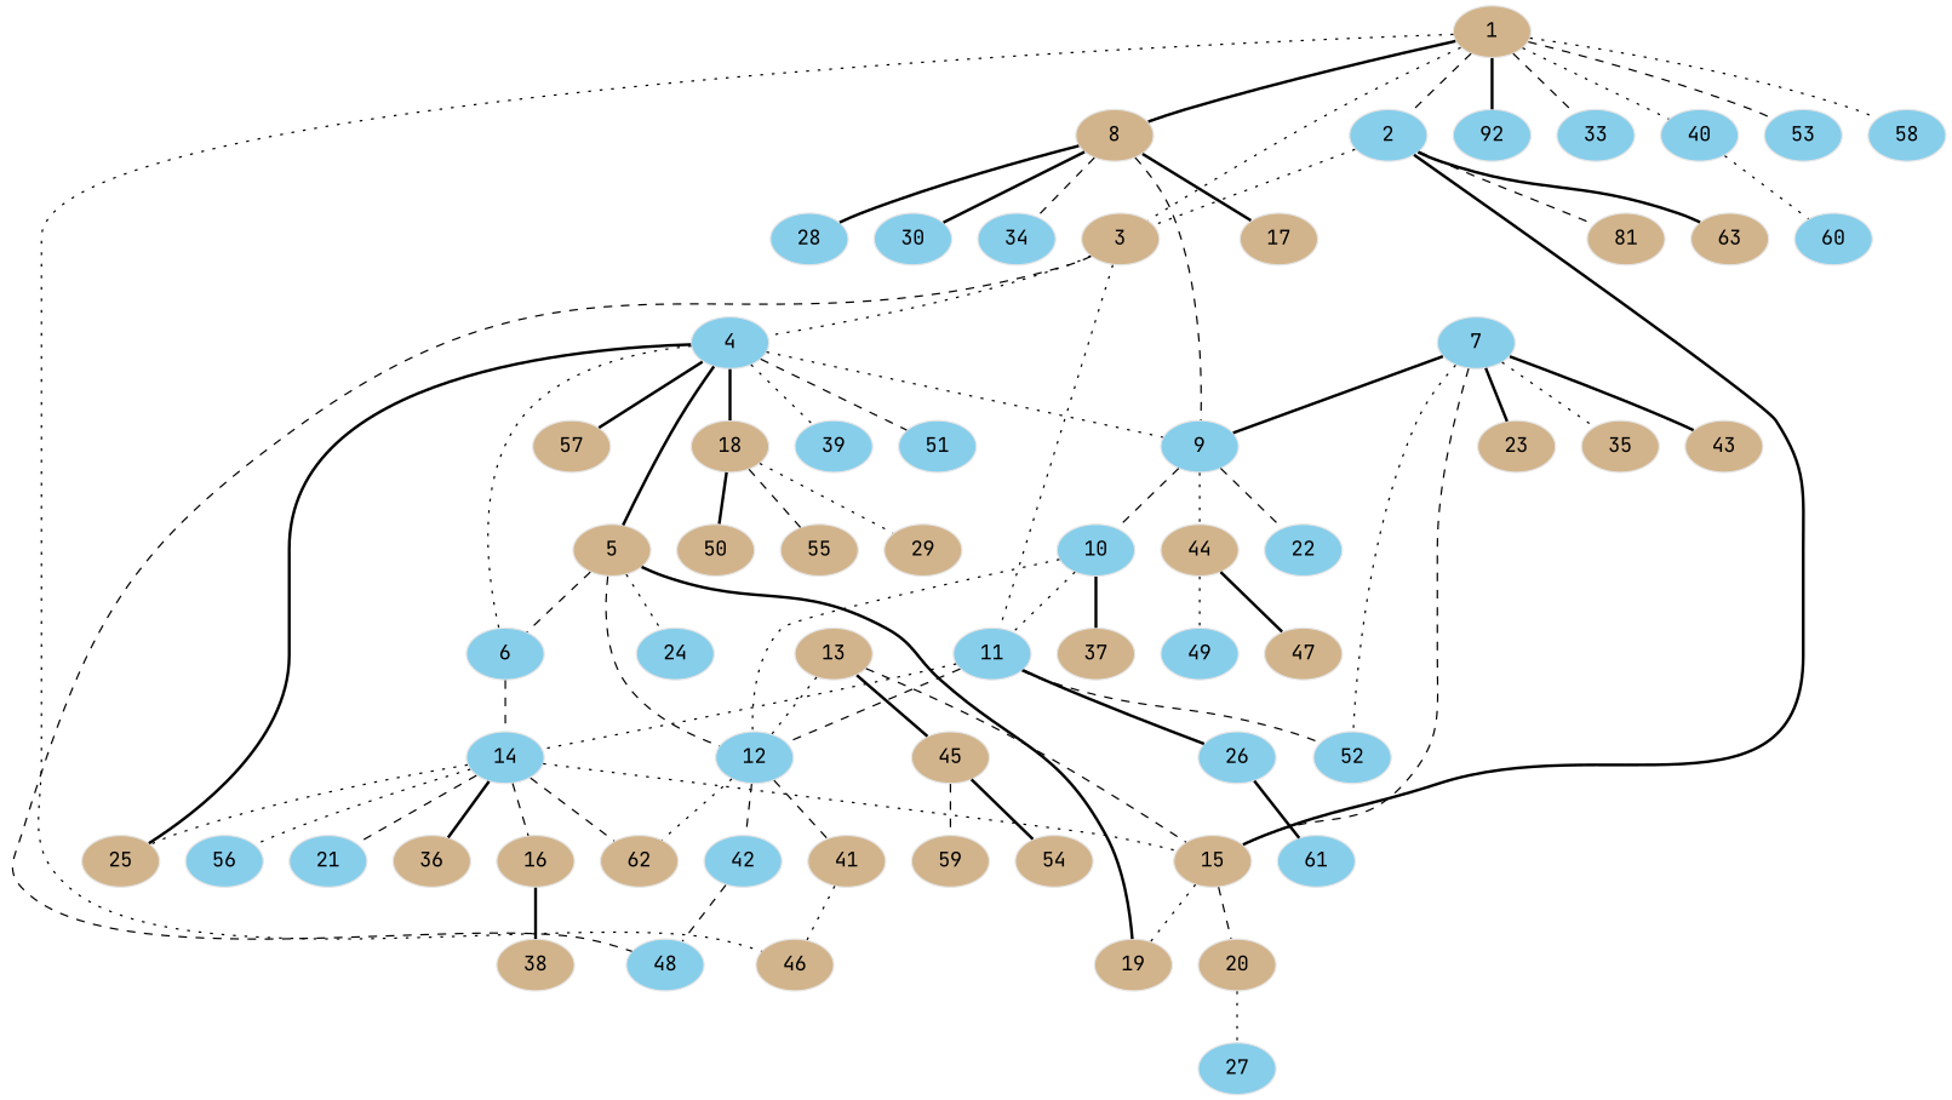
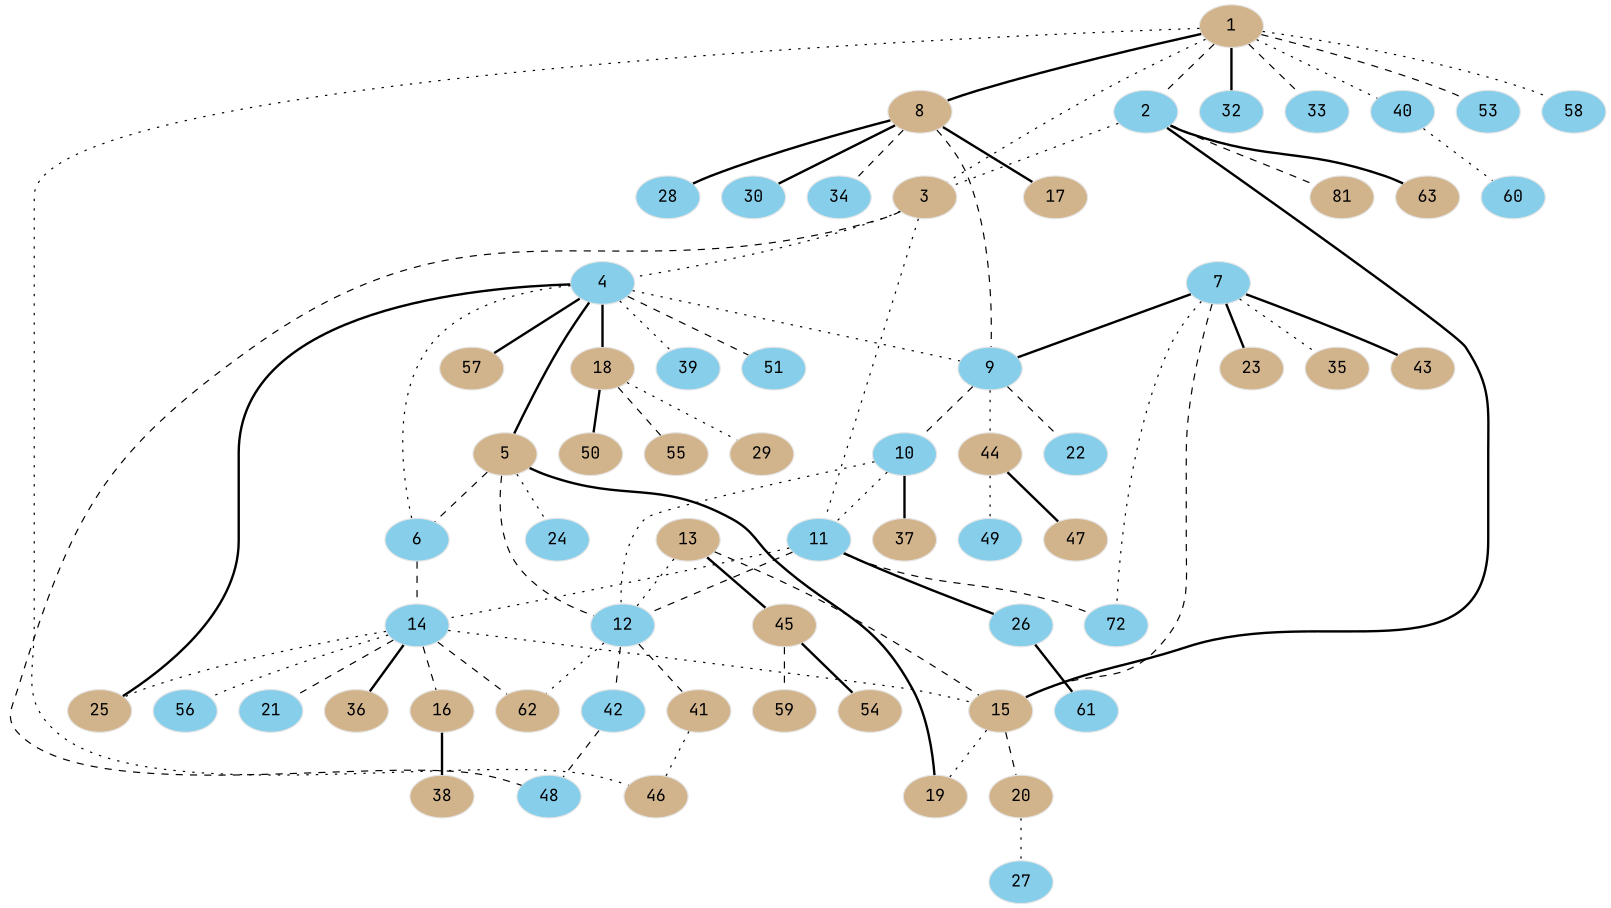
  graph {
    fontname="JetBrains Mono"
    node [color=gray90 fillcolor=tan fontname="JetBrains Mono" style=filled]
    edge [fontname="JetBrains Mono" style=dotted]
    2 [fillcolor=skyblue]
    1
    3
    8
-   32 [fillcolor=skyblue label=92]
+   32 [fillcolor=skyblue]
    33 [fillcolor=skyblue]
    40 [fillcolor=skyblue]
    46
    53 [fillcolor=skyblue]
    58 [fillcolor=skyblue]
    15
    n12 [label=81]
    63
    4 [fillcolor=skyblue]
    11 [fillcolor=skyblue]
    48 [fillcolor=skyblue]
    9 [fillcolor=skyblue]
    17
    28 [fillcolor=skyblue]
    30 [fillcolor=skyblue]
    34 [fillcolor=skyblue]
    60 [fillcolor=skyblue]
    19
    20
    5
    6 [fillcolor=skyblue]
    18
    25
    39 [fillcolor=skyblue]
    51 [fillcolor=skyblue]
    57
    12 [fillcolor=skyblue]
    14 [fillcolor=skyblue]
-   52 [fillcolor=skyblue]
+   52 [fillcolor=skyblue label=72]
    26 [fillcolor=skyblue]
    24 [fillcolor=skyblue]
    10 [fillcolor=skyblue]
    22 [fillcolor=skyblue]
    44
    29
    50
    55
    41
    42 [fillcolor=skyblue]
    62
    16
    21 [fillcolor=skyblue]
    36
    56 [fillcolor=skyblue]
    7 [fillcolor=skyblue]
    23
    35
    43
    37
    47
    49 [fillcolor=skyblue]
    61 [fillcolor=skyblue]
    13
    45
    54
    59
    38
    27 [fillcolor=skyblue]
    2 -- 3
    2 -- 15 [style=bold]
    2 -- n12 [style=dashed]
    2 -- 63 [style=bold]
    1 -- 2 [style=dashed]
    1 -- 3
    1 -- 8 [style=bold]
    1 -- 32 [style=bold]
    1 -- 33 [style=dashed]
    1 -- 40
    1 -- 46
    1 -- 53 [style=dashed]
    1 -- 58
    3 -- 4
    3 -- 11
    3 -- 48 [style=dashed]
    8 -- 9 [style=dashed]
    8 -- 17 [style=bold]
    8 -- 28 [style=bold]
    8 -- 30 [style=bold]
    8 -- 34 [style=dashed]
    40 -- 60
    15 -- 19
    15 -- 20 [style=dashed]
    4 -- 9
    4 -- 5 [style=bold]
    4 -- 6
    4 -- 18 [style=bold]
    4 -- 25 [style=bold]
    4 -- 39
    4 -- 51 [style=dashed]
    4 -- 57 [style=bold]
    11 -- 12 [style=dashed]
    11 -- 14
    11 -- 52 [style=dashed]
    11 -- 26 [style=bold]
    9 -- 10 [style=dashed]
    9 -- 22 [style=dashed]
    9 -- 44
    20 -- 27
    5 -- 19 [style=bold]
    5 -- 6 [style=dashed]
    5 -- 12 [style=dashed]
    5 -- 24
    6 -- 14 [style=dashed]
    18 -- 29
    18 -- 50 [style=bold]
    18 -- 55 [style=dashed]
    12 -- 41 [style=dashed]
    12 -- 42 [style=dashed]
    12 -- 62
    14 -- 15
    14 -- 25
    14 -- 62 [style=dashed]
    14 -- 16 [style=dashed]
    14 -- 21 [style=dashed]
    14 -- 36 [style=bold]
    14 -- 56
    26 -- 61 [style=bold]
    10 -- 11
    10 -- 12
    10 -- 37 [style=bold]
    44 -- 47 [style=bold]
    44 -- 49
    41 -- 46
    42 -- 48 [style=dashed]
    16 -- 38 [style=bold]
    7 -- 15 [style=dashed]
    7 -- 9 [style=bold]
    7 -- 52
    7 -- 23 [style=bold]
    7 -- 35
    7 -- 43 [style=bold]
    13 -- 15 [style=dashed]
    13 -- 12
    13 -- 45 [style=bold]
    45 -- 54 [style=bold]
    45 -- 59 [style=dashed]
  }
